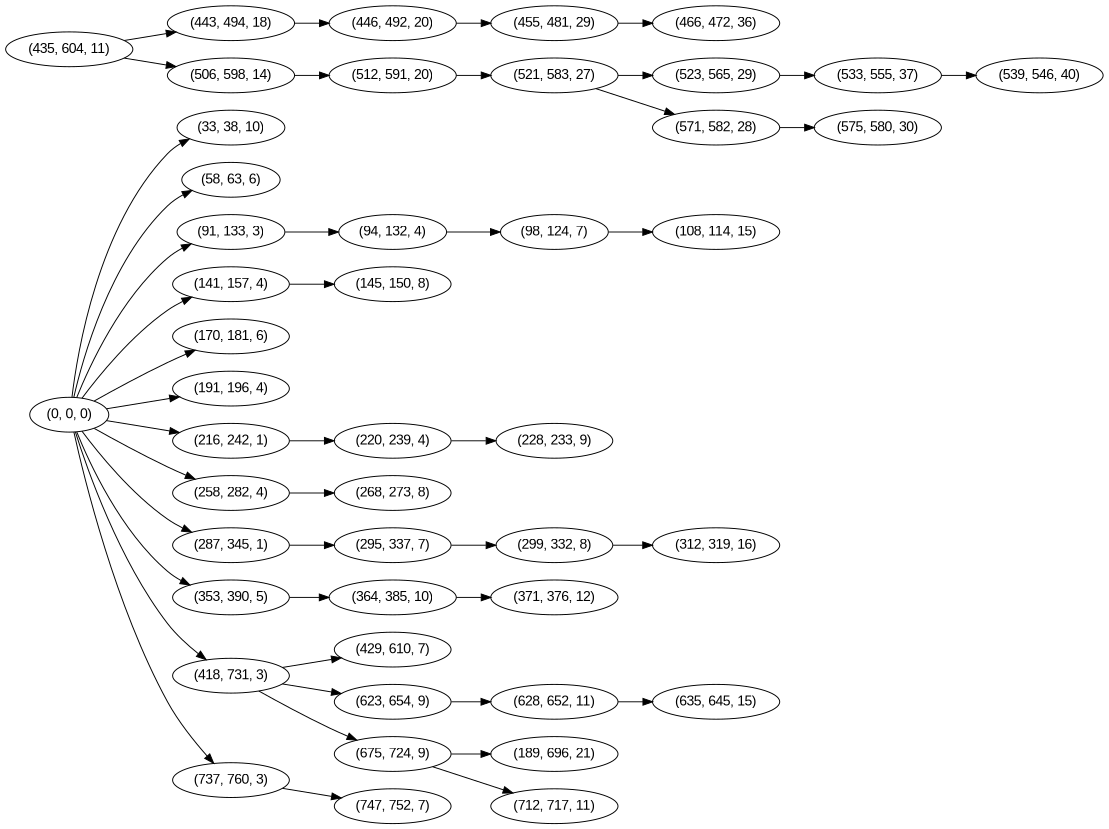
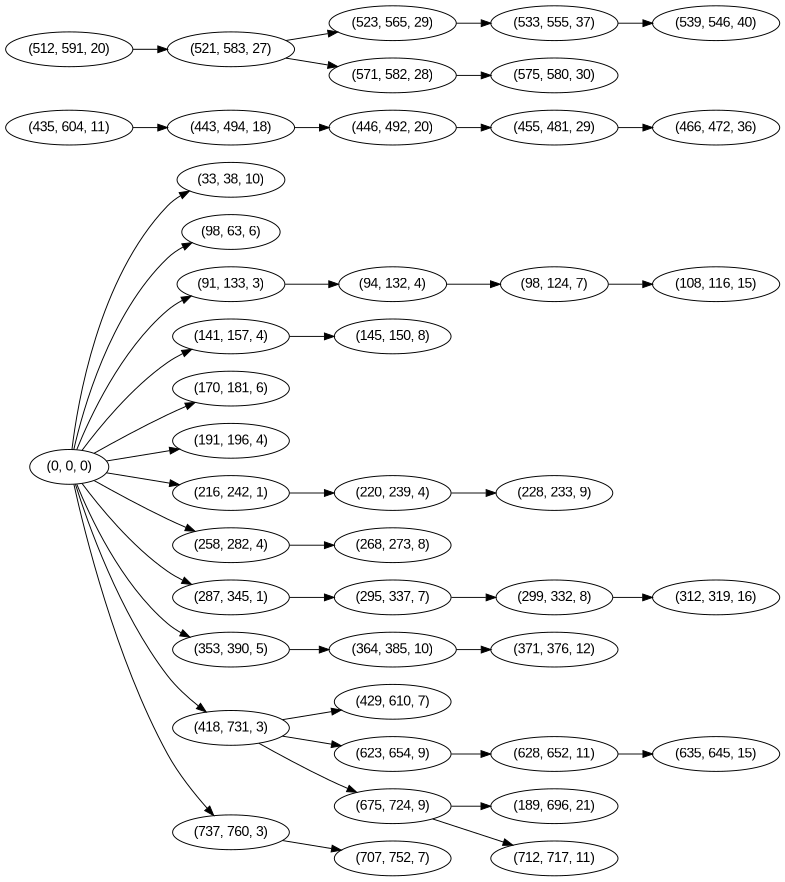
  digraph {
    fontname="Liberation Sans"
    rankdir=LR
    node [fontname="Liberation Sans"]
    edge [fontname="Liberation Sans"]
    "(0, 0, 0)"
    "(33, 38, 10)"
-   "(58, 63, 6)"
+   "(58, 63, 6)" [label="(98, 63, 6)"]
    "(91, 133, 3)"
    "(141, 157, 4)"
    "(170, 181, 6)"
    "(191, 196, 4)"
    "(216, 242, 1)"
    "(258, 282, 4)"
    "(287, 345, 1)"
    "(353, 390, 5)"
    "(418, 731, 3)"
    "(737, 760, 3)"
    "(94, 132, 4)"
    "(145, 150, 8)"
    "(220, 239, 4)"
    "(268, 273, 8)"
    "(295, 337, 7)"
    "(364, 385, 10)"
    "(429, 610, 7)"
    "(623, 654, 9)"
    "(675, 724, 9)"
-   "(747, 752, 7)"
+   "(747, 752, 7)" [label="(707, 752, 7)"]
    "(98, 124, 7)"
-   "(108, 116, 15)" [label="(108, 114, 15)"]
+   "(108, 116, 15)"
    "(228, 233, 9)"
    "(299, 332, 8)"
    "(312, 319, 16)"
    "(371, 376, 12)"
    "(628, 652, 11)"
    n31 [label="(189, 696, 21)"]
    "(712, 717, 11)"
    "(435, 604, 11)"
    "(443, 494, 18)"
-   "(506, 598, 14)"
    "(446, 492, 20)"
    "(512, 591, 20)"
    "(455, 481, 29)"
    "(466, 472, 36)"
    "(521, 583, 27)"
    "(523, 565, 29)"
    "(571, 582, 28)"
    "(533, 555, 37)"
    "(575, 580, 30)"
    "(539, 546, 40)"
    "(635, 645, 15)"
    "(0, 0, 0)" -> "(33, 38, 10)"
    "(0, 0, 0)" -> "(58, 63, 6)"
    "(0, 0, 0)" -> "(91, 133, 3)"
    "(0, 0, 0)" -> "(141, 157, 4)"
    "(0, 0, 0)" -> "(170, 181, 6)"
    "(0, 0, 0)" -> "(191, 196, 4)"
    "(0, 0, 0)" -> "(216, 242, 1)"
    "(0, 0, 0)" -> "(258, 282, 4)"
    "(0, 0, 0)" -> "(287, 345, 1)"
    "(0, 0, 0)" -> "(353, 390, 5)"
    "(0, 0, 0)" -> "(418, 731, 3)"
    "(0, 0, 0)" -> "(737, 760, 3)"
    "(91, 133, 3)" -> "(94, 132, 4)"
    "(141, 157, 4)" -> "(145, 150, 8)"
    "(216, 242, 1)" -> "(220, 239, 4)"
    "(258, 282, 4)" -> "(268, 273, 8)"
    "(287, 345, 1)" -> "(295, 337, 7)"
    "(353, 390, 5)" -> "(364, 385, 10)"
    "(418, 731, 3)" -> "(429, 610, 7)"
    "(418, 731, 3)" -> "(623, 654, 9)"
    "(418, 731, 3)" -> "(675, 724, 9)"
    "(737, 760, 3)" -> "(747, 752, 7)"
    "(94, 132, 4)" -> "(98, 124, 7)"
    "(220, 239, 4)" -> "(228, 233, 9)"
    "(295, 337, 7)" -> "(299, 332, 8)"
    "(364, 385, 10)" -> "(371, 376, 12)"
    "(623, 654, 9)" -> "(628, 652, 11)"
    "(675, 724, 9)" -> n31
    "(675, 724, 9)" -> "(712, 717, 11)"
    "(98, 124, 7)" -> "(108, 116, 15)"
    "(299, 332, 8)" -> "(312, 319, 16)"
    "(628, 652, 11)" -> "(635, 645, 15)"
    "(435, 604, 11)" -> "(443, 494, 18)"
-   "(435, 604, 11)" -> "(506, 598, 14)"
    "(443, 494, 18)" -> "(446, 492, 20)"
-   "(506, 598, 14)" -> "(512, 591, 20)"
    "(446, 492, 20)" -> "(455, 481, 29)"
    "(512, 591, 20)" -> "(521, 583, 27)"
    "(455, 481, 29)" -> "(466, 472, 36)"
    "(521, 583, 27)" -> "(523, 565, 29)"
    "(521, 583, 27)" -> "(571, 582, 28)"
    "(523, 565, 29)" -> "(533, 555, 37)"
    "(571, 582, 28)" -> "(575, 580, 30)"
    "(533, 555, 37)" -> "(539, 546, 40)"
  }
